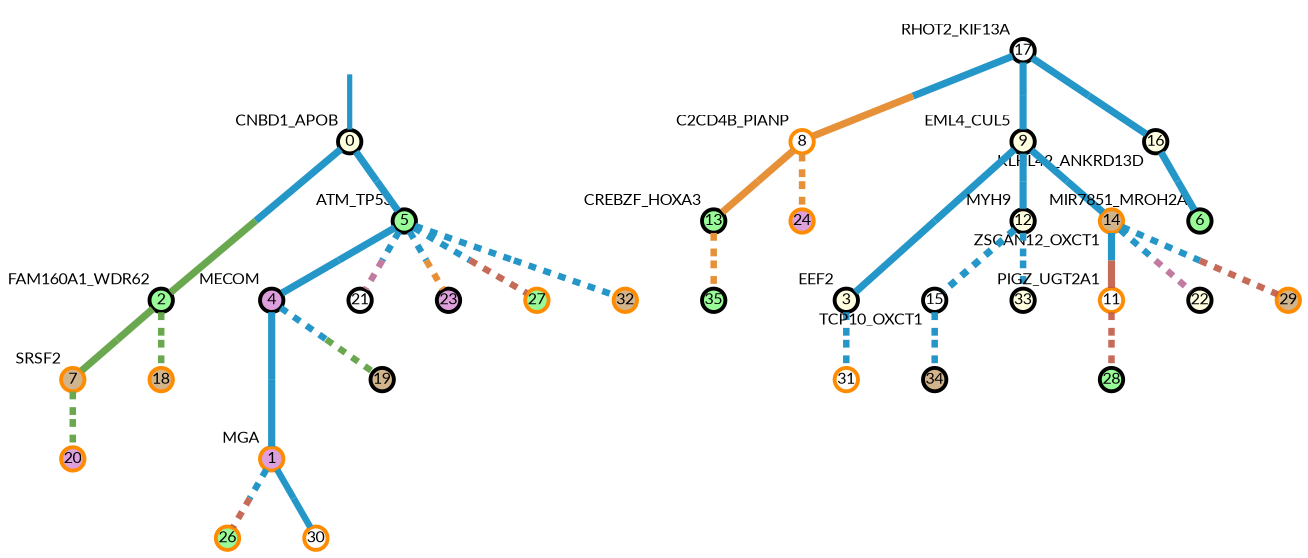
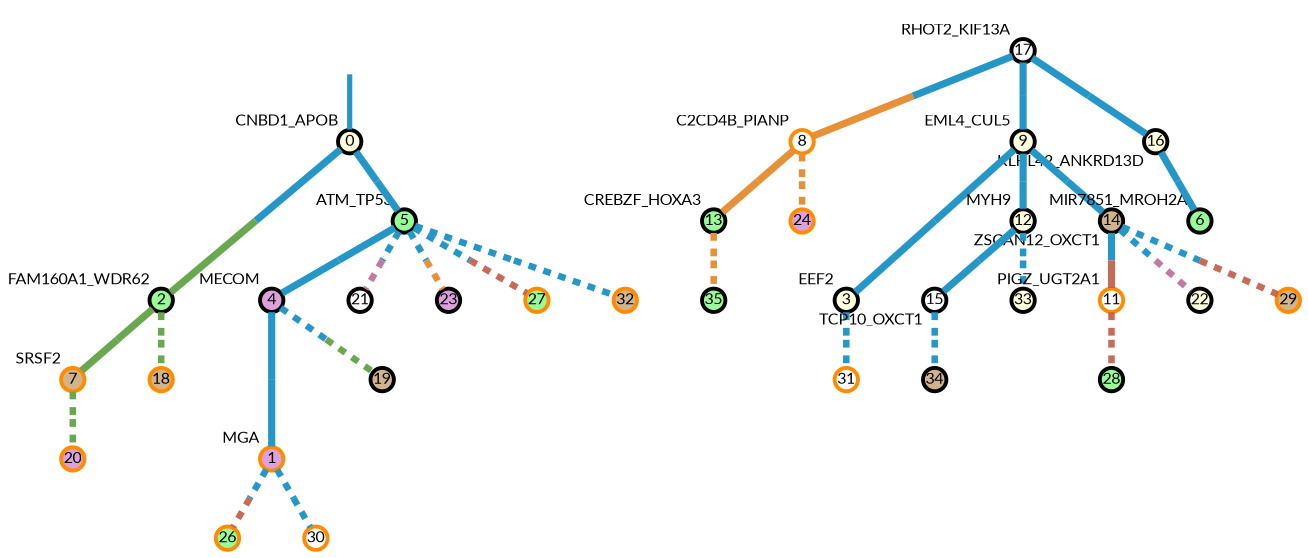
  strict digraph {
    fontname=Lato
    forcelabels=true
    nodesep=0.7
    rankdir=TB
    ranksep=0.6
    splines=false
    node [color=black fillcolor=palegreen fixedsize=true fontname=Lato fontsize="12pt" penwidth=3 shape=circle style=filled]
    edge [arrowsize=0 color="#2496c8ff;0.5:#2496c8ff" fontname=Lato minlen=1.1607142686843872 penwidth=5 style=dashed]
    0 [fillcolor=lightyellow height=0.25 xlabel=CNBD1_APOB]
    2 [height=0.25 xlabel=FAM160A1_WDR62]
    5 [height=0.25 xlabel=ATM_TP53]
    7 [color=darkorange fillcolor=tan height=0.25 xlabel=SRSF2]
    18 [color=darkorange fillcolor=tan height=0.25 style="solid,filled"]
    4 [fillcolor=plum height=0.25 xlabel=MECOM]
    21 [fillcolor=white height=0.25 style="solid,filled"]
    23 [fillcolor=plum height=0.25 style="solid,filled"]
    27 [color=darkorange height=0.25 style="solid,filled"]
    32 [color=darkorange fillcolor=tan height=0.25 style="solid,filled"]
    20 [color=darkorange fillcolor=plum height=0.25 style="solid,filled"]
    1 [color=darkorange fillcolor=plum height=0.25 xlabel=MGA]
    19 [fillcolor=tan height=0.25 style="solid,filled"]
    26 [color=darkorange height=0.25 style="solid,filled"]
    30 [color=darkorange fillcolor=white height=0.25 style="solid,filled"]
    17 [fillcolor=white height=0.25 xlabel=RHOT2_KIF13A]
    8 [color=darkorange fillcolor=white height=0.25 xlabel=C2CD4B_PIANP]
    9 [fillcolor=lightyellow height=0.25 xlabel=EML4_CUL5]
    16 [fillcolor=lightyellow height=0.25 xlabel=KLHL42_ANKRD13D]
    13 [height=0.25 xlabel=CREBZF_HOXA3]
    24 [color=darkorange fillcolor=plum height=0.25 style="solid,filled"]
    3 [fillcolor=lightyellow height=0.25 xlabel=EEF2]
    12 [fillcolor=lightyellow height=0.25 xlabel=MYH9]
-   14 [color=darkorange fillcolor=tan height=0.25 xlabel=ZSCAN12_OXCT1]
+   14 [fillcolor=tan height=0.25 xlabel=ZSCAN12_OXCT1]
    6 [height=0.25 xlabel=MIR7851_MROH2A]
    31 [color=darkorange fillcolor=white height=0.25 style="solid,filled"]
    n27 [height=0.25 label=35 style="solid,filled"]
    15 [fillcolor=white height=0.25 xlabel=TCP10_OXCT1]
    33 [fillcolor=lightyellow height=0.25 style="solid,filled"]
    11 [color=darkorange fillcolor=white height=0.25 xlabel=PIGZ_UGT2A1]
    22 [fillcolor=lightyellow height=0.25 style="solid,filled"]
    29 [color=darkorange fillcolor=tan height=0.25 style="solid,filled"]
    34 [fillcolor=tan height=0.25 style="solid,filled"]
    28 [height=0.25 style="solid,filled"]
    normal [style=invis xlabel=CNBD1_APOB color="" fillcolor="" fixedsize="" fontsize="" shape=""]
    0 -> 2 [color="#2496c8ff;0.5:#6aa84fff" minlen=2.392857313156128 penwidth=5.5 style=solid]
    0 -> 5 [minlen=1.6428571939468384 penwidth=5.5 style=solid]
    2 -> 7 [color="#6aa84fff;0.5:#6aa84fff" minlen=1.5892857313156128 penwidth=5.5 style=solid]
    2 -> 18 [color="#6aa84fff;0.5:#6aa84fff"]
    5 -> 4 [minlen=1.9107142686843872 penwidth=5.5 style=solid]
    5 -> 21 [color="#2496c8ff;0.5:#c27ba0ff"]
    5 -> 23 [color="#2496c8ff;0.5:#e69138ff"]
    5 -> 27 [color="#2496c8ff;0.5:#be5742e1"]
    5 -> 32
    7 -> 20 [color="#6aa84fff;0.5:#6aa84fff"]
    4 -> 1 [minlen=2.5 penwidth=5.5 style=solid]
    4 -> 19 [color="#2496c8ff;0.5:#6aa84fff"]
    1 -> 26 [color="#2496c8ff;0.5:#be5742e1"]
-   1 -> 30 [style=solid]
+   1 -> 30
    17 -> 8 [color="#2496c8ff;0.5:#e69138ff" minlen=1.5892857313156128 penwidth=5.5 style=solid]
    17 -> 9 [minlen=1.4821429252624512 penwidth=5.5 style=solid]
    17 -> 16 [minlen=1.3214285373687744 penwidth=5.5 style=solid]
    8 -> 13 [color="#e69138ff;0.5:#e69138ff" minlen=1.375 penwidth=5.5 style=solid]
    8 -> 24 [color="#e69138ff;0.5:#e69138ff"]
    9 -> 3 [minlen=2.392857313156128 penwidth=5.5 style=solid]
    9 -> 12 [minlen=1.375 penwidth=5.5 style=solid]
    9 -> 14 [minlen=1.375 penwidth=5.5 style=solid]
    16 -> 6 [minlen=1.6428571939468384 penwidth=5.5 style=solid]
    13 -> n27 [color="#e69138ff;0.5:#e69138ff"]
    3 -> 31
-   12 -> 15 [minlen=1.3214285373687744 penwidth=5.5]
+   12 -> 15 [minlen=1.3214285373687744 penwidth=5.5 style=solid]
    12 -> 33
    14 -> 11 [color="#2496c8ff;0.5:#be5742e1" minlen=1.4285714626312256 penwidth=5.5 style=solid]
    14 -> 22 [color="#2496c8ff;0.5:#c27ba0ff"]
    14 -> 29 [color="#2496c8ff;0.5:#be5742e1"]
    15 -> 34
    11 -> 28 [color="#be5742e1;0.5:#be5742e1"]
    normal -> 0 [color="#2496c8ff" penwidth=4 style=solid minlen=""]
  }
